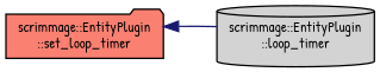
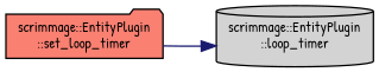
  digraph {
    rankdir=LR
    fontname="Patrick Hand"
    node [color=black fontname="Patrick Hand" fontsize=10 style=filled]
    n1 [fillcolor=salmon fontcolor=black height=0.2 label="scrimmage::EntityPlugin\l::set_loop_timer" shape=folder width=0.4]
    n2 [fillcolor=lightgrey height=0.2 label="scrimmage::EntityPlugin\l::loop_timer" shape=cylinder width=0.4]
-   n2 -> n1 [color=midnightblue fontname="Patrick Hand" fontsize=10 labelfontname=Helvetica labelfontsize=10 style=solid]
+   n1 -> n2 [color=midnightblue fontname="Patrick Hand" fontsize=10 labelfontname=Helvetica labelfontsize=10 style=solid]
  }
